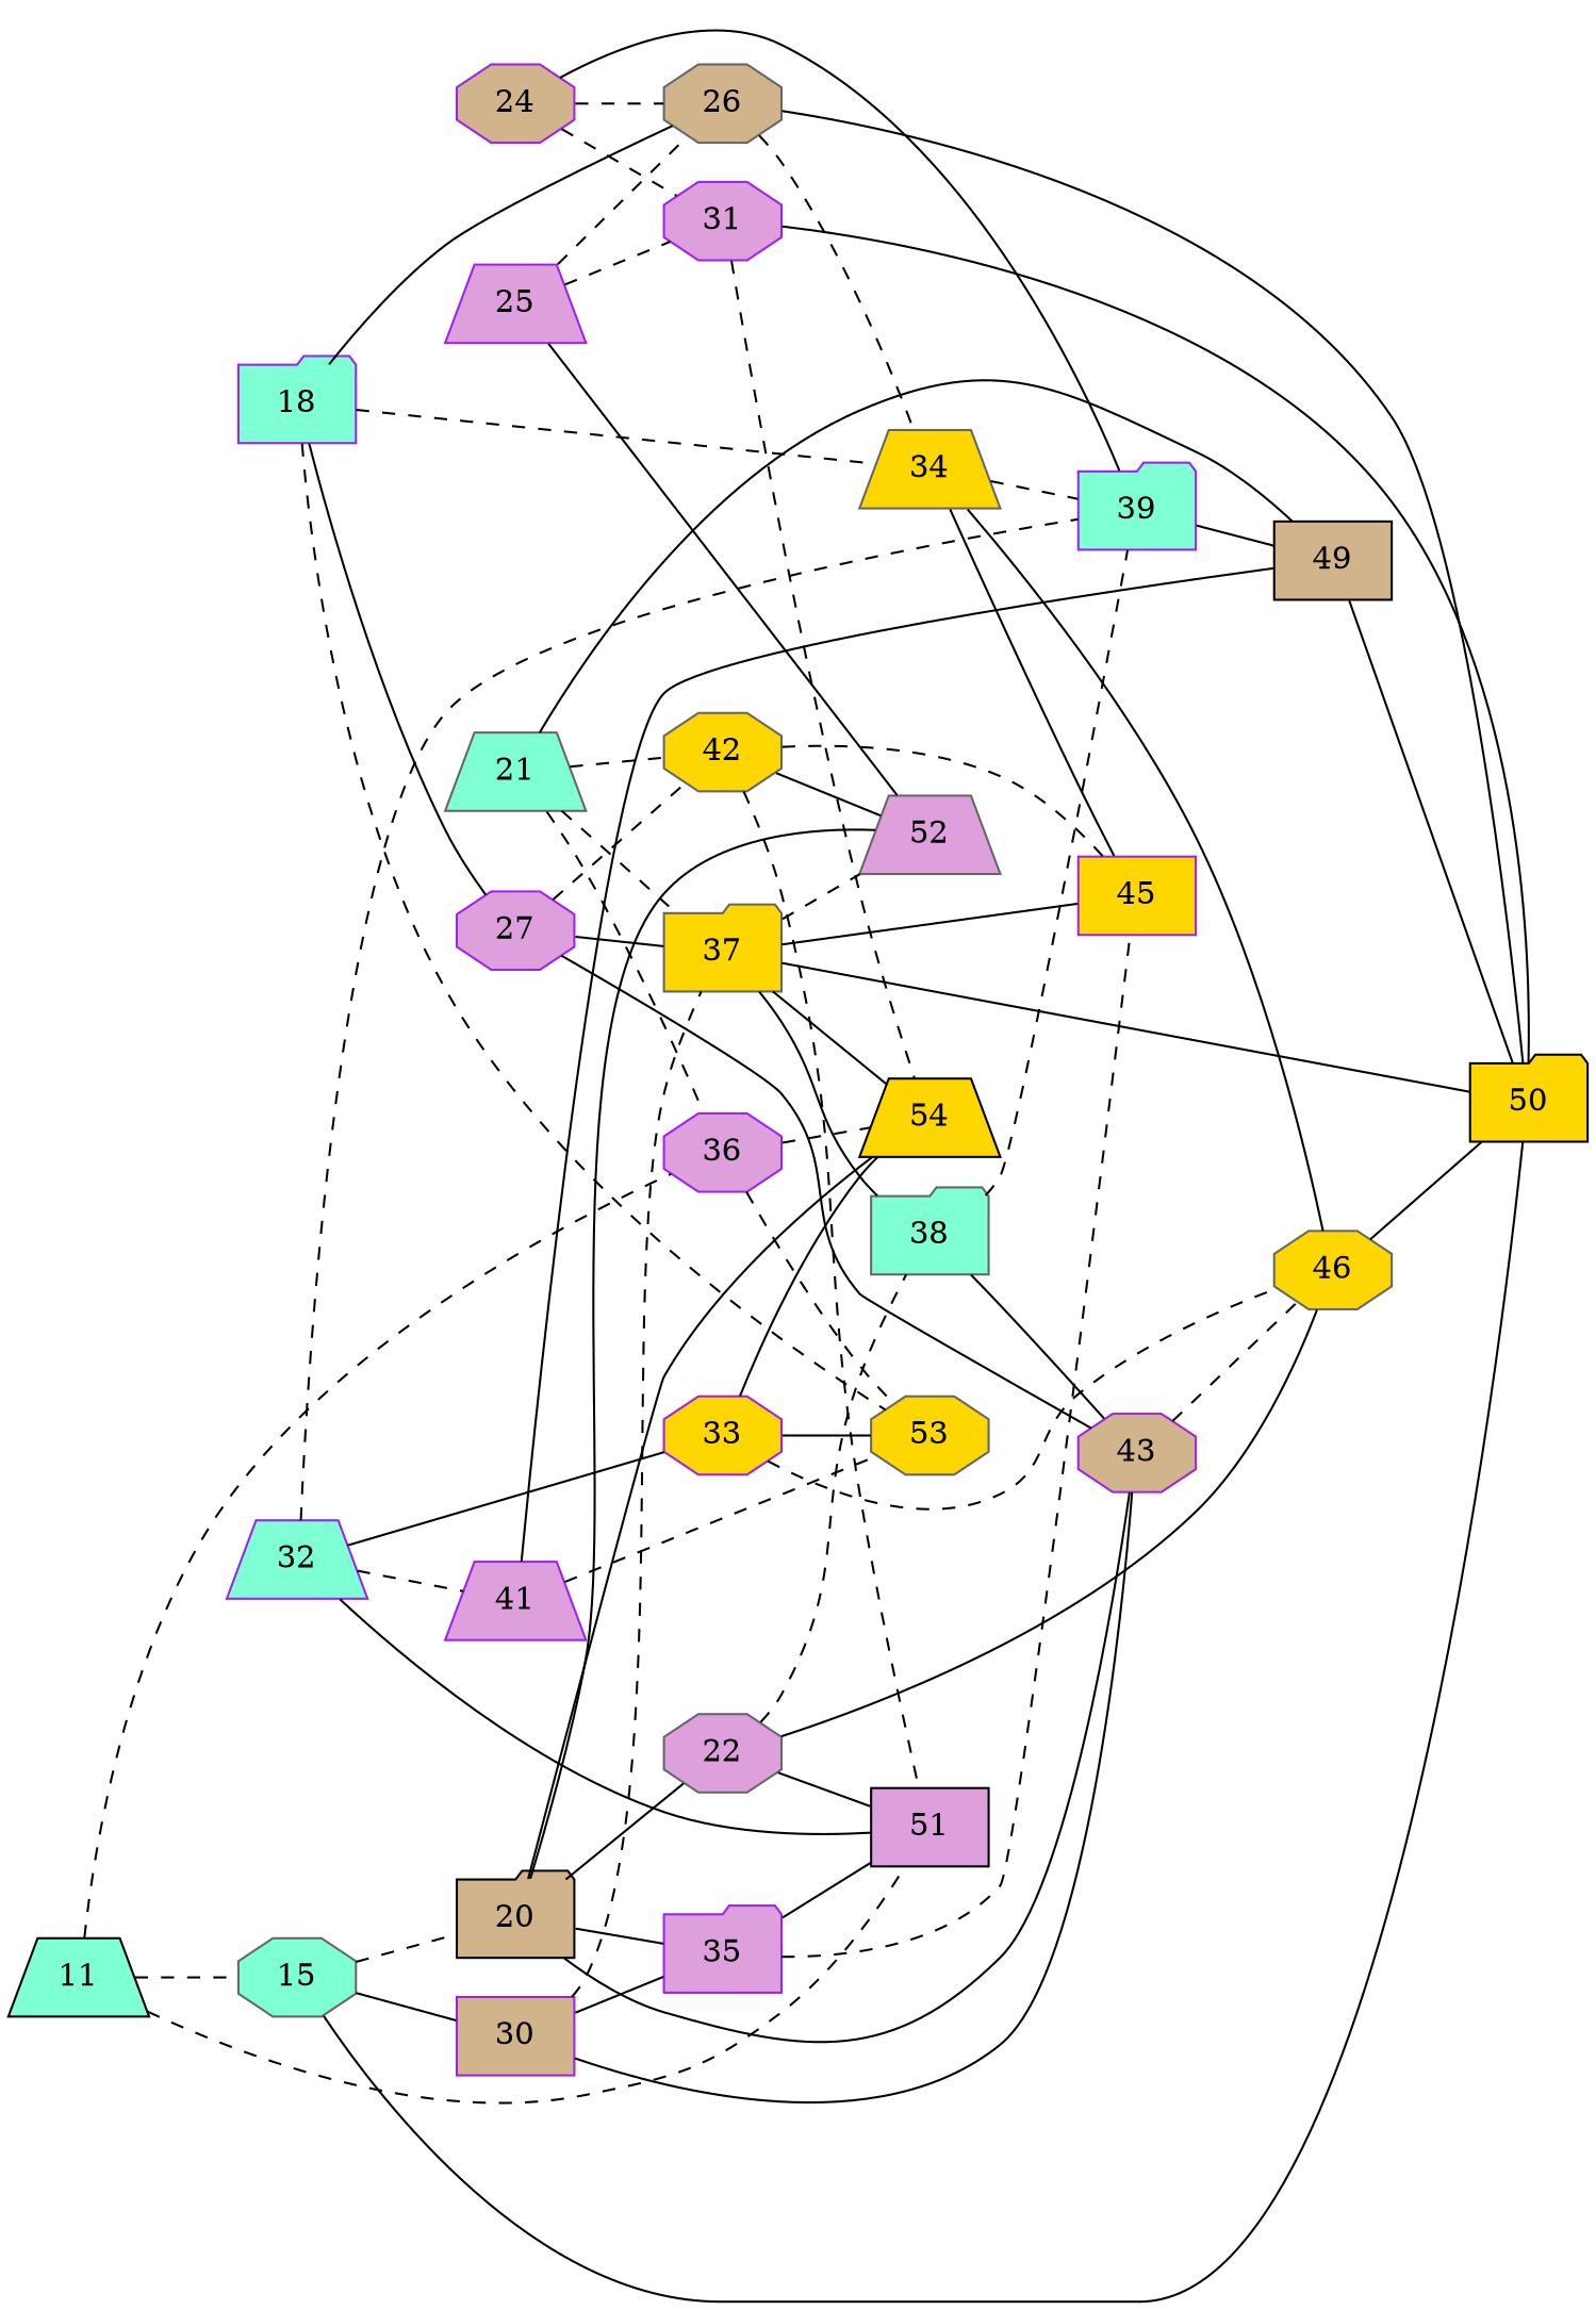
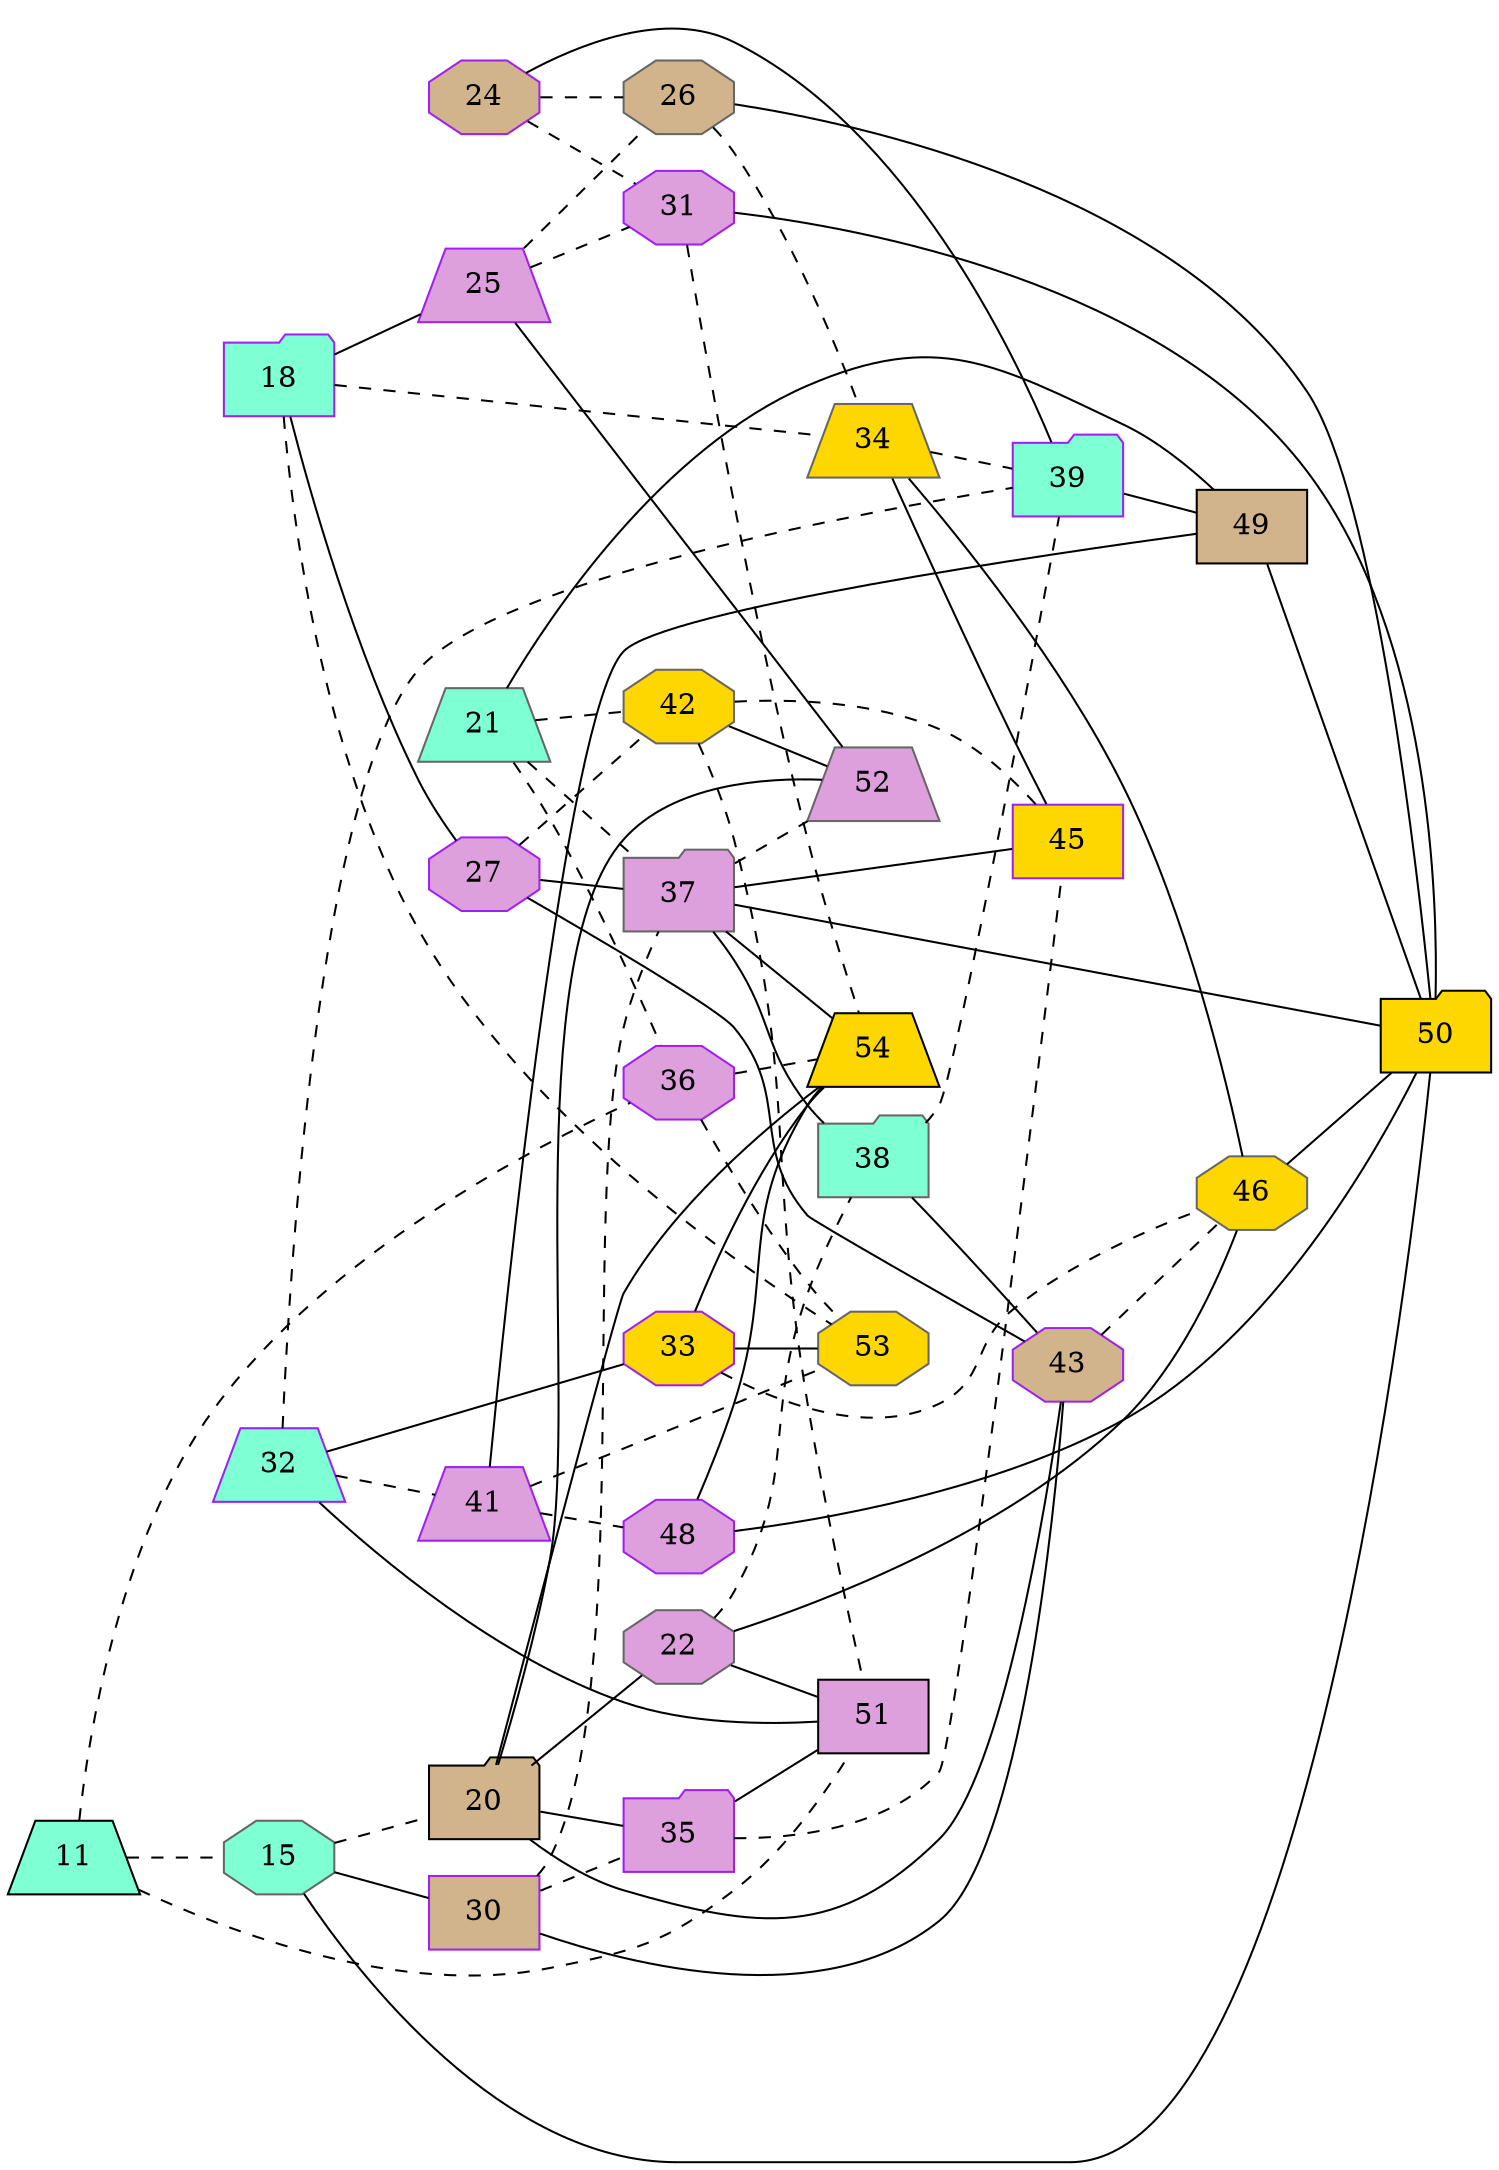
  graph {
    rankdir=LR
    node [color=purple fillcolor=plum shape=octagon style=filled]
    edge [style=solid]
    n1 [color=gray40 fillcolor=aquamarine label=15 super="+8"]
    20 [color=black fillcolor=tan shape=folder super="+16"]
    30 [fillcolor=tan shape=box]
    50 [color=black fillcolor=gold shape=folder super="+7+14"]
    11 [color=black fillcolor=aquamarine shape=trapezium]
    36
    51 [color=black shape=box super="+44"]
    53 [color=gray40 fillcolor=gold]
    54 [color=black fillcolor=gold shape=trapezium super="+9+47+40"]
    18 [fillcolor=aquamarine shape=folder]
    25 [shape=trapezium]
    27
    34 [color=gray40 fillcolor=gold shape=trapezium super="+15"]
    52 [color=gray40 shape=trapezium]
    26 [color=gray40 fillcolor=tan]
    31 [super="+23"]
    43 [fillcolor=tan super="+29"]
-   37 [color=gray40 fillcolor=gold shape=folder super="+10+13+28"]
+   37 [color=gray40 shape=folder super="+10+13+28"]
    42 [color=gray40 fillcolor=gold super="+12"]
    46 [color=gray40 fillcolor=gold super="+17"]
    39 [fillcolor=aquamarine shape=folder super="+3"]
    45 [fillcolor=gold shape=box]
    22 [color=gray40]
    35 [shape=folder]
    38 [color=gray40 fillcolor=aquamarine shape=folder]
    21 [color=gray40 fillcolor=aquamarine shape=trapezium]
    49 [color=black fillcolor=tan shape=box]
    24 [fillcolor=tan]
    32 [fillcolor=aquamarine shape=trapezium]
    33 [fillcolor=gold]
    41 [shape=trapezium]
+   48 [super="+2"]
    n1 -- 20 [style=dashed weight=2]
    n1 -- 30
    n1 -- 50
    20 -- 54
    20 -- 52
    20 -- 43 [weight=2]
    20 -- 22
    20 -- 35
    30 -- 43
    30 -- 37 [style=dashed]
-   30 -- 35
+   30 -- 35 [style=dashed]
    11 -- n1 [style=dashed weight=2]
    11 -- 36 [style=dashed]
    11 -- 51 [style=dashed]
    36 -- 53 [style=dashed]
    36 -- 54 [style=dashed]
    18 -- 53 [style=dashed]
-   18 -- 26
+   18 -- 25
    18 -- 27
    18 -- 34 [style=dashed]
    25 -- 52
    25 -- 26 [style=dashed]
    25 -- 31 [style=dashed]
    27 -- 43
    27 -- 37
    27 -- 42 [style=dashed]
    34 -- 46
    34 -- 39 [style=dashed weight=2]
    34 -- 45
    26 -- 50
    26 -- 34 [style=dashed]
    31 -- 50
    31 -- 54 [style=dashed weight=2]
    43 -- 46 [style=dashed]
    37 -- 50 [weight=3]
    37 -- 54 [weight=3]
    37 -- 52 [style=dashed]
    37 -- 45
    37 -- 38
    42 -- 51 [style=dashed weight=2]
    42 -- 52
    42 -- 45 [style=dashed]
    46 -- 50 [weight=2]
    39 -- 49
    22 -- 51
    22 -- 46
    22 -- 38 [style=dashed]
    35 -- 51
    35 -- 45 [style=dashed]
    38 -- 43
    38 -- 39 [style=dashed]
    21 -- 36 [style=dashed]
    21 -- 37 [style=dashed]
    21 -- 42 [style=dashed]
    21 -- 49
    49 -- 50
    24 -- 26 [style=dashed]
    24 -- 31 [style=dashed weight=2]
    24 -- 39
    32 -- 51
    32 -- 39 [style=dashed]
    32 -- 33
    32 -- 41 [style=dashed]
    33 -- 53
    33 -- 54
    33 -- 46 [style=dashed]
    41 -- 53 [style=dashed]
    41 -- 49
+   41 -- 48 [style=dashed]
+   48 -- 50 [weight=3]
+   48 -- 54 [weight=2]
  }
